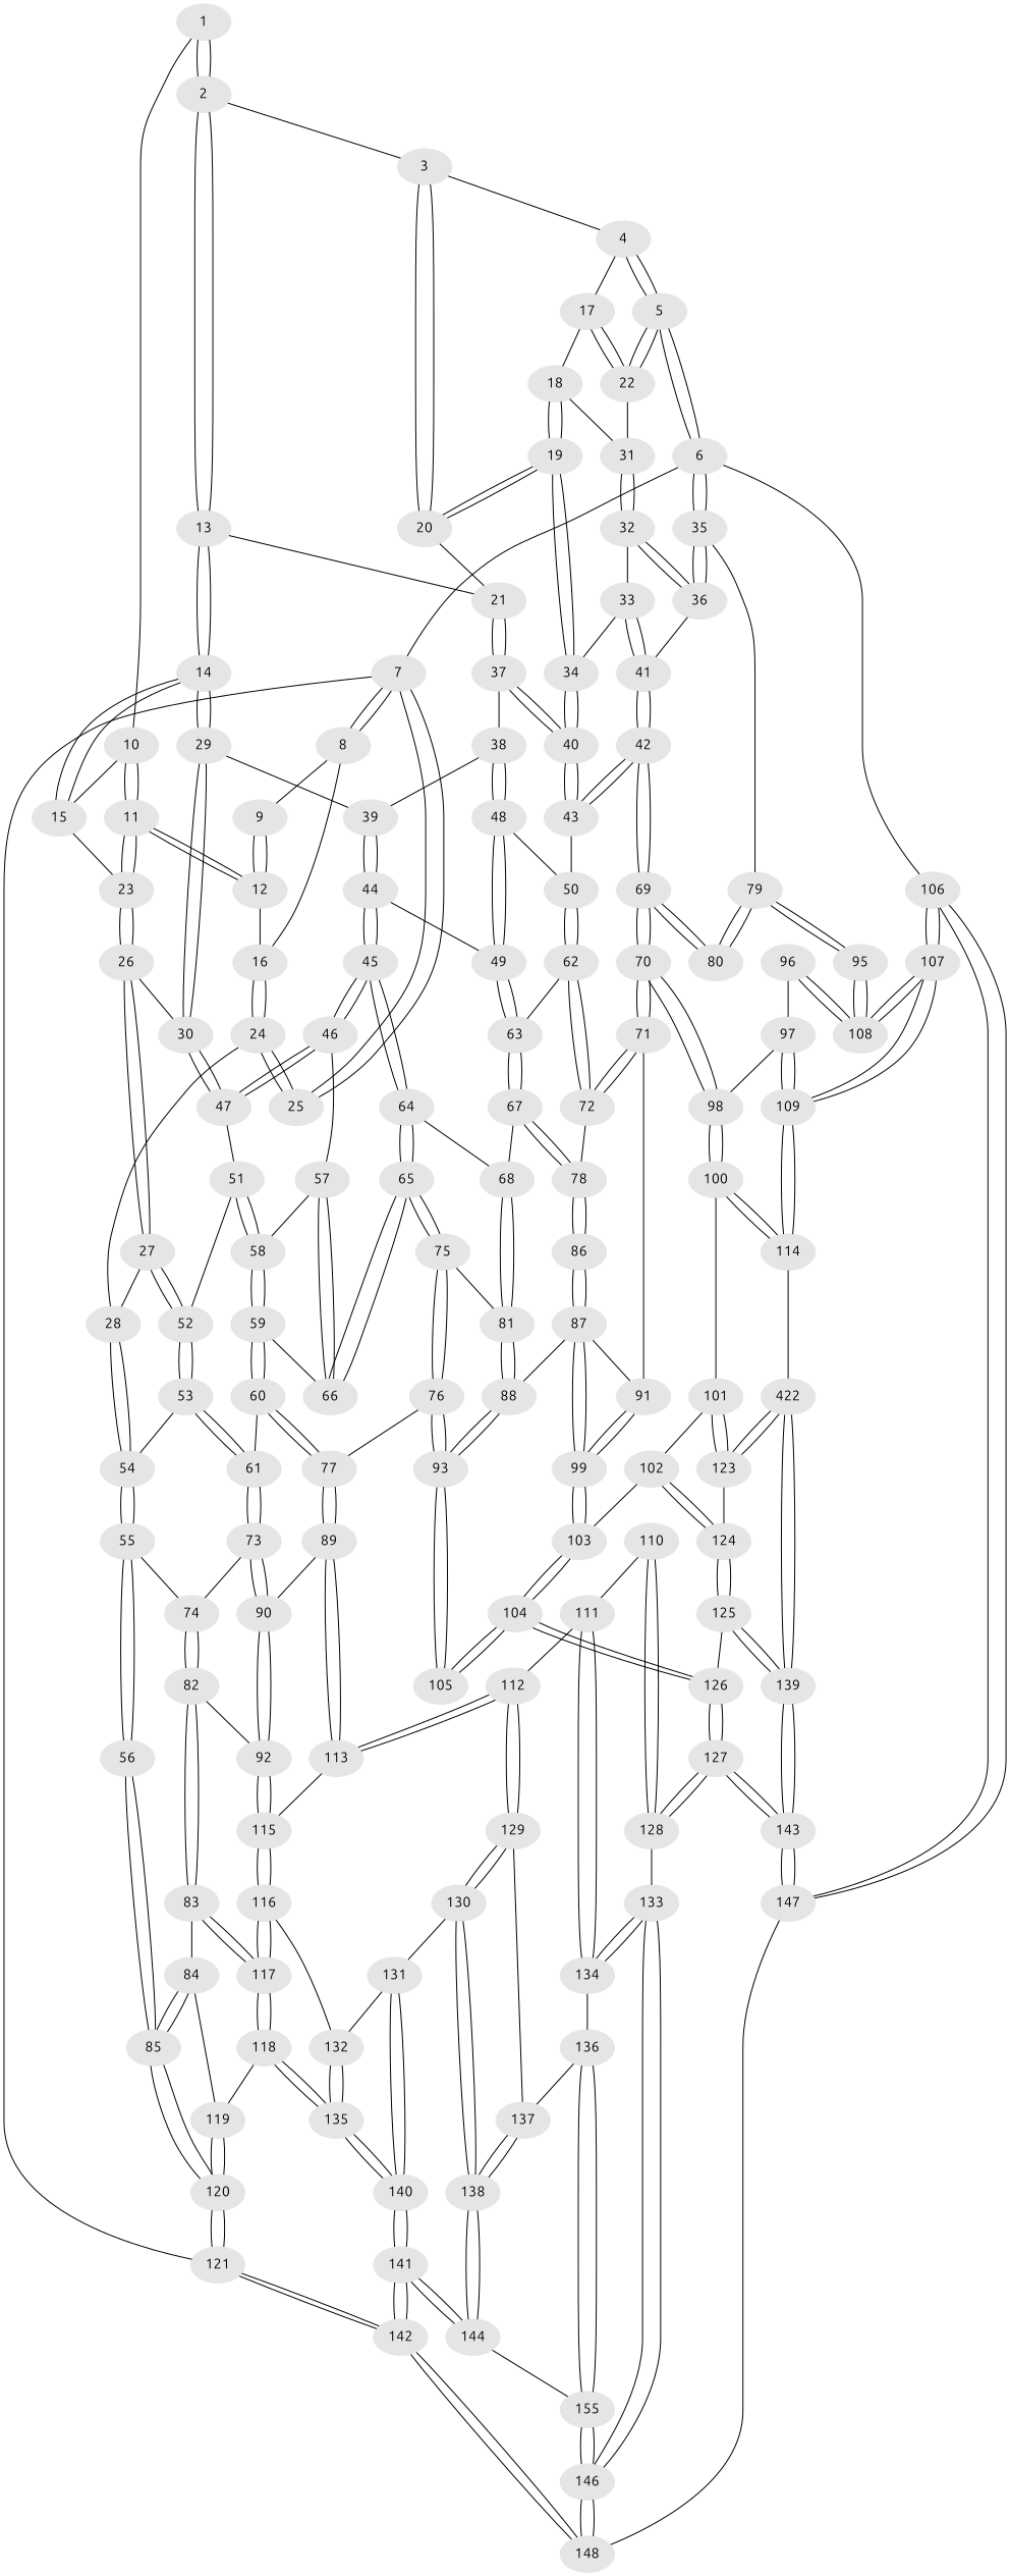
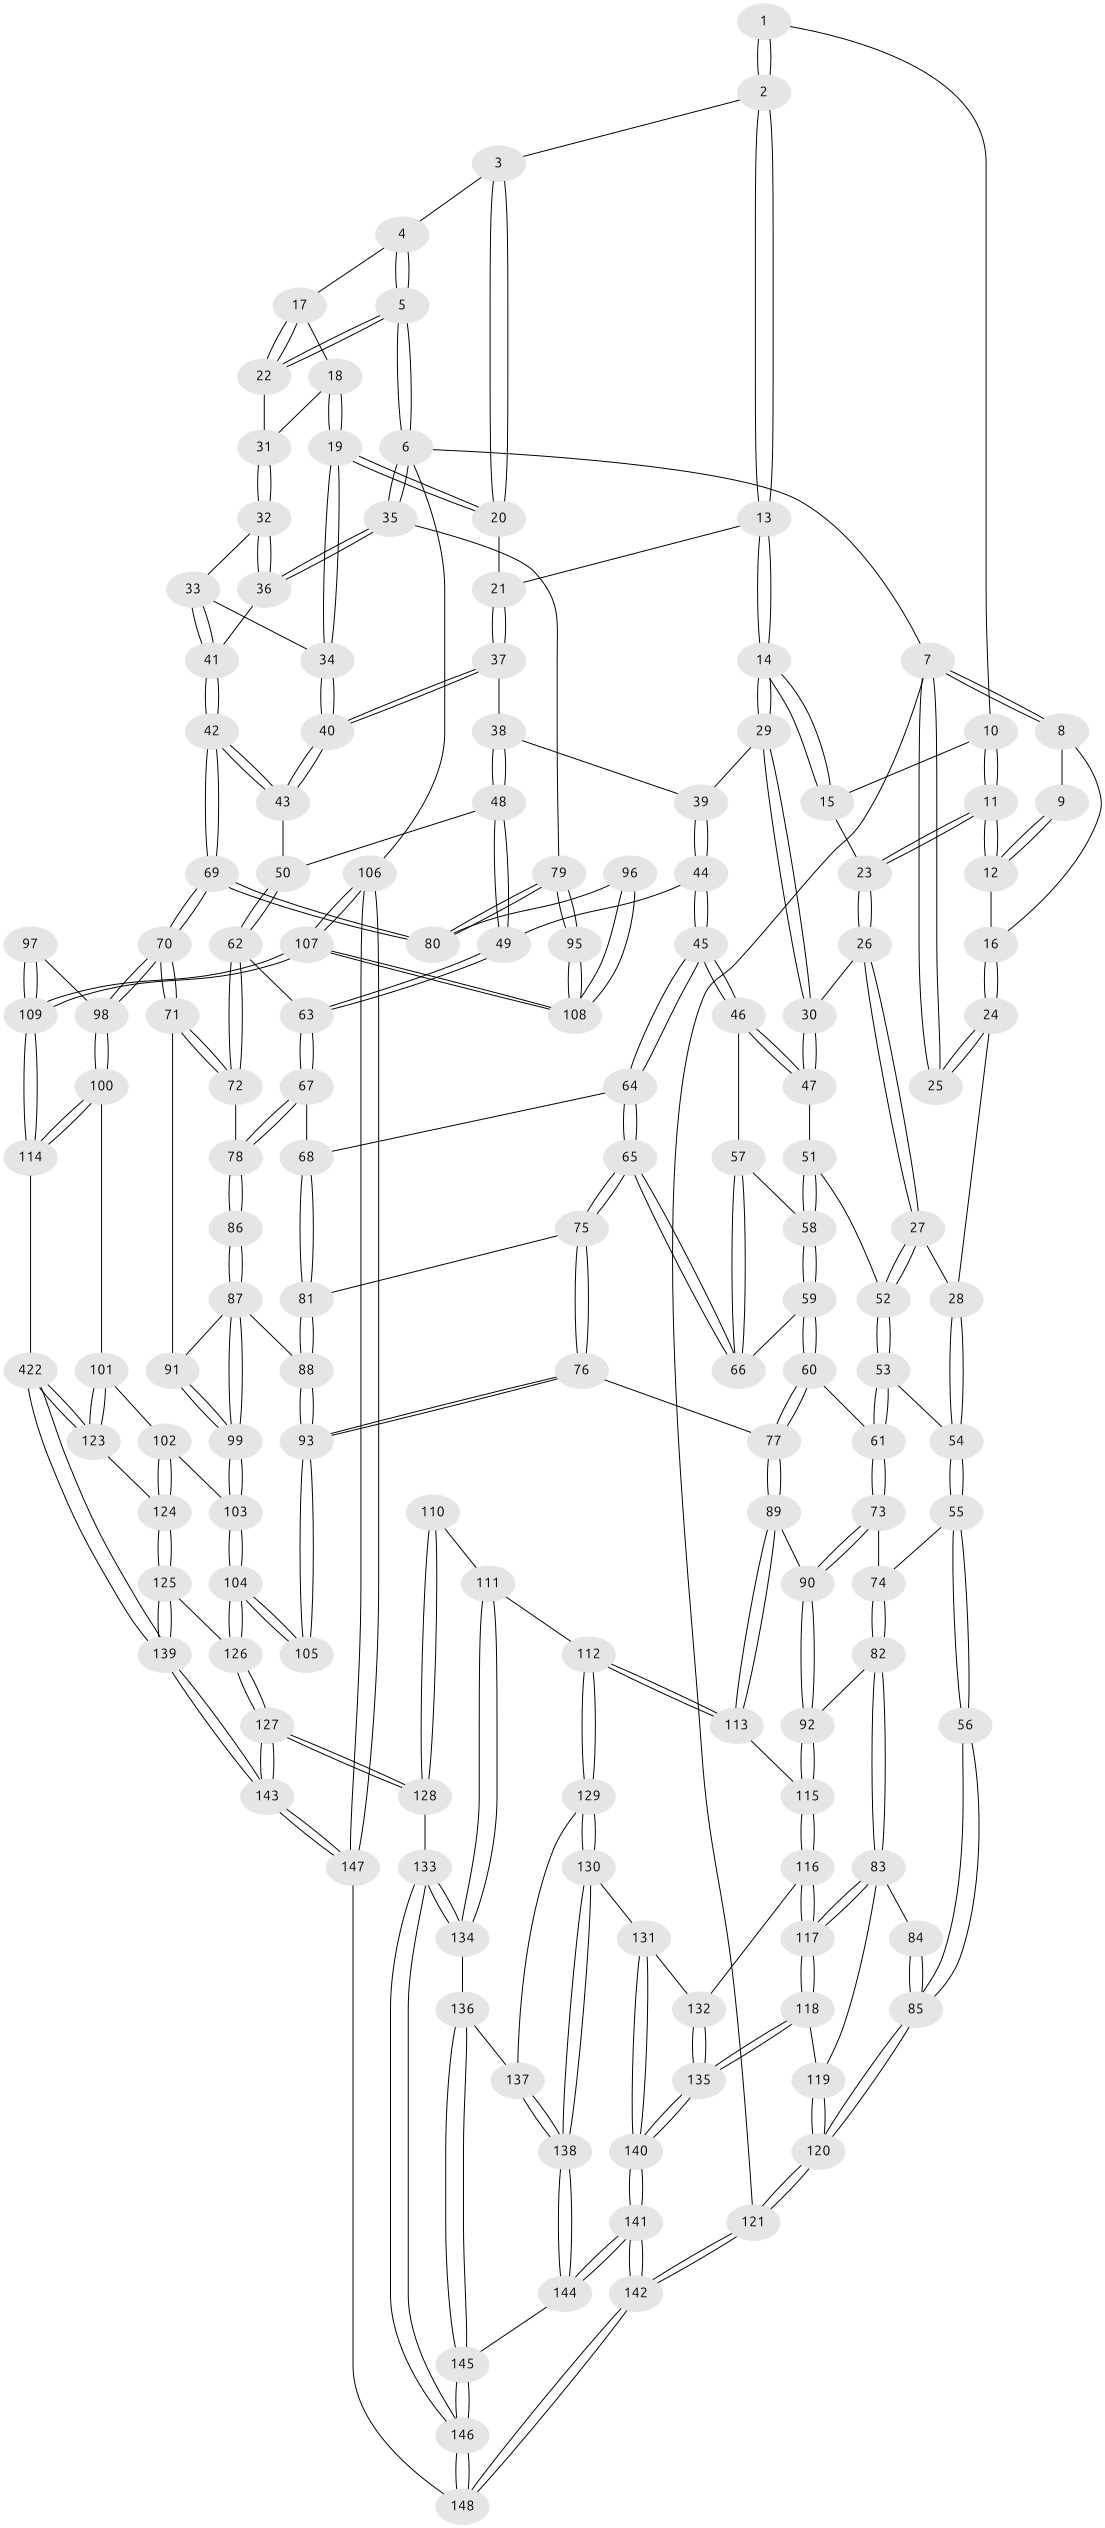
  graph {
    fontname=Ubuntu
    node [color=gray90 fontname=Ubuntu style=filled]
    edge [fontname=Ubuntu]
    1
    2
    10
    3
    13
    11
    15
    4
    20
    14
    21
    5
    17
    6
    22
    18
    7
    35
    106
    31
    8
    25
    121
    36
    79
    107
    147
    9
    16
    142
    12
    24
    23
    26
    29
    37
    30
    39
    28
    19
    34
    32
    40
    38
    27
    54
    56
    85
    52
    47
    53
    55
    44
    51
    33
    41
    42
    43
    80
    95
    48
    50
    49
    45
    69
    70
    62
    46
    64
    63
    57
    65
    68
    58
    66
    67
    72
    59
    61
    73
    74
    82
    120
    60
    77
    89
    90
    78
    75
    81
    76
    86
    88
    71
    98
    91
    100
    99
    92
    83
    93
    105
    113
    87
    108
    84
    117
    115
    119
    118
    103
    116
    96
    97
    109
    114
    101
    104
    102
    123
    n121 [label=422]
    124
    125
    126
    127
    110
    111
    128
    148
    112
    134
    133
    129
    136
    130
    137
    139
    132
    135
    140
    143
    146
    131
    138
    144
    141
-   145 [label=155]
+   145
    1 -- 2
    1 -- 2
    1 -- 10
    2 -- 3
    2 -- 13
    2 -- 13
    10 -- 11
    10 -- 11
    10 -- 15
    3 -- 4
    3 -- 20
    3 -- 20
    13 -- 14
    13 -- 14
    13 -- 21
    11 -- 12
    11 -- 12
    11 -- 23
    11 -- 23
    15 -- 23
    4 -- 5
    4 -- 5
    4 -- 17
    20 -- 21
    14 -- 15
    14 -- 15
    14 -- 29
    14 -- 29
    21 -- 37
    21 -- 37
    5 -- 6
    5 -- 6
    5 -- 22
    5 -- 22
    17 -- 22
    17 -- 22
    17 -- 18
    6 -- 7
    6 -- 35
    6 -- 35
    6 -- 106
    22 -- 31
    18 -- 31
    18 -- 19
    18 -- 19
    7 -- 8
    7 -- 8
    7 -- 25
    7 -- 25
    7 -- 121
    35 -- 36
    35 -- 36
    35 -- 79
    106 -- 107
    106 -- 107
    106 -- 147
    106 -- 147
    31 -- 32
    31 -- 32
    8 -- 9
    8 -- 16
    121 -- 142
    121 -- 142
    36 -- 41
    79 -- 80
    79 -- 80
    79 -- 95
    79 -- 95
    107 -- 108
    107 -- 108
    107 -- 109
    107 -- 109
    147 -- 148
    9 -- 12
    9 -- 12
    16 -- 24
    16 -- 24
    142 -- 148
    142 -- 148
    12 -- 16
    24 -- 25
    24 -- 25
    24 -- 28
    23 -- 26
    23 -- 26
    26 -- 30
    26 -- 27
    26 -- 27
    29 -- 30
    29 -- 30
    29 -- 39
    37 -- 40
    37 -- 40
    37 -- 38
    30 -- 47
    30 -- 47
    39 -- 44
    39 -- 44
    28 -- 54
    28 -- 54
    19 -- 20
    19 -- 20
    19 -- 34
    19 -- 34
    34 -- 40
    34 -- 40
    32 -- 36
    32 -- 36
    32 -- 33
    40 -- 43
    40 -- 43
    38 -- 39
    38 -- 48
    38 -- 48
    27 -- 28
    27 -- 52
    27 -- 52
    54 -- 55
    54 -- 55
    56 -- 85
    56 -- 85
    85 -- 120
    85 -- 120
    52 -- 53
    52 -- 53
    47 -- 51
    53 -- 54
    53 -- 61
    53 -- 61
    55 -- 56
    55 -- 56
    55 -- 74
    44 -- 49
    44 -- 45
    44 -- 45
    51 -- 52
    51 -- 58
    51 -- 58
    33 -- 34
    33 -- 41
    33 -- 41
    41 -- 42
    41 -- 42
    42 -- 43
    42 -- 43
    42 -- 69
    42 -- 69
    43 -- 50
    95 -- 108
    95 -- 108
    48 -- 50
    48 -- 49
    48 -- 49
    50 -- 62
    50 -- 62
    49 -- 63
    49 -- 63
    45 -- 46
    45 -- 46
    45 -- 64
    45 -- 64
    69 -- 80
    69 -- 80
    69 -- 70
    69 -- 70
    70 -- 71
    70 -- 71
    70 -- 98
    70 -- 98
    62 -- 63
    62 -- 72
    62 -- 72
    46 -- 47
    46 -- 47
    46 -- 57
    64 -- 65
    64 -- 65
    64 -- 68
    63 -- 67
    63 -- 67
    57 -- 58
    57 -- 66
    57 -- 66
    65 -- 66
    65 -- 66
    65 -- 75
    65 -- 75
    68 -- 81
    68 -- 81
    58 -- 59
    58 -- 59
    67 -- 68
    67 -- 78
    67 -- 78
    72 -- 78
    59 -- 66
    59 -- 60
    59 -- 60
    61 -- 73
    61 -- 73
    73 -- 74
    73 -- 90
    73 -- 90
    74 -- 82
    74 -- 82
    82 -- 92
    82 -- 83
    82 -- 83
    120 -- 121
    120 -- 121
    60 -- 61
    60 -- 77
    60 -- 77
    77 -- 89
    77 -- 89
    89 -- 90
    89 -- 113
    89 -- 113
    90 -- 92
    90 -- 92
    78 -- 86
    78 -- 86
    75 -- 81
    75 -- 76
    75 -- 76
    81 -- 88
    81 -- 88
    76 -- 77
    76 -- 93
    76 -- 93
    86 -- 87
    86 -- 87
    88 -- 93
    88 -- 93
    71 -- 72
    71 -- 72
    71 -- 91
    98 -- 100
    98 -- 100
    91 -- 99
    91 -- 99
    100 -- 114
    100 -- 114
    100 -- 101
    99 -- 103
    99 -- 103
    92 -- 115
    92 -- 115
    83 -- 84
    83 -- 117
    83 -- 117
    93 -- 105
    93 -- 105
    113 -- 115
    87 -- 88
    87 -- 91
    87 -- 99
    87 -- 99
    84 -- 85
    84 -- 85
-   84 -- 119
+   83 -- 119
    117 -- 118
    117 -- 118
    115 -- 116
    115 -- 116
    119 -- 120
    119 -- 120
    118 -- 119
    118 -- 135
    118 -- 135
    103 -- 104
    103 -- 104
    116 -- 117
    116 -- 117
    116 -- 132
    96 -- 108
    96 -- 108
-   96 -- 97
+   96 -- 80
    97 -- 98
    97 -- 109
    97 -- 109
    109 -- 114
    109 -- 114
    114 -- n121
    101 -- 102
    101 -- 123
    101 -- 123
    104 -- 105
    104 -- 105
    104 -- 126
    104 -- 126
    102 -- 103
    102 -- 124
    102 -- 124
    123 -- 124
    n121 -- 123
    n121 -- 123
    n121 -- 139
    n121 -- 139
    124 -- 125
    124 -- 125
    125 -- 126
    125 -- 139
    125 -- 139
    126 -- 127
    126 -- 127
    127 -- 128
    127 -- 128
    127 -- 143
    127 -- 143
    110 -- 111
    110 -- 128
    110 -- 128
    111 -- 112
    111 -- 134
    111 -- 134
    128 -- 133
    112 -- 113
    112 -- 113
    112 -- 129
    112 -- 129
    134 -- 136
    133 -- 134
    133 -- 134
    133 -- 146
    133 -- 146
    129 -- 130
    129 -- 130
    129 -- 137
    136 -- 137
    136 -- 145
    136 -- 145
    130 -- 131
    130 -- 138
    130 -- 138
    137 -- 138
    137 -- 138
    139 -- 143
    139 -- 143
    132 -- 135
    132 -- 135
    135 -- 140
    135 -- 140
    140 -- 141
    140 -- 141
    143 -- 147
    143 -- 147
    146 -- 148
    146 -- 148
    131 -- 132
    131 -- 140
    131 -- 140
    138 -- 144
    138 -- 144
    144 -- 145
    141 -- 142
    141 -- 142
    141 -- 144
    141 -- 144
    145 -- 146
    145 -- 146
  }
